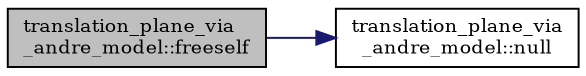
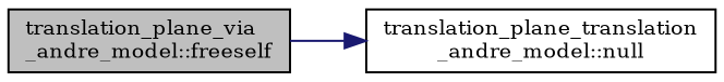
  digraph {
    rankdir=LR
    fontname="DejaVu Serif"
    node [color=black fontname="DejaVu Serif" fontsize=10 shape=record style=filled]
    n1 [fillcolor=grey75 fontcolor=black height=0.2 label="translation_plane_via\l_andre_model::freeself" width=0.4]
-   n2 [fillcolor=white height=0.2 label="translation_plane_via\l_andre_model::null" width=0.4]
+   n2 [fillcolor=white height=0.2 label="translation_plane_translation\l_andre_model::null" width=0.4]
    n1 -> n2 [color=midnightblue fontname="DejaVu Serif" fontsize=10 labelfontname=Helvetica labelfontsize=10 style=solid]
  }
